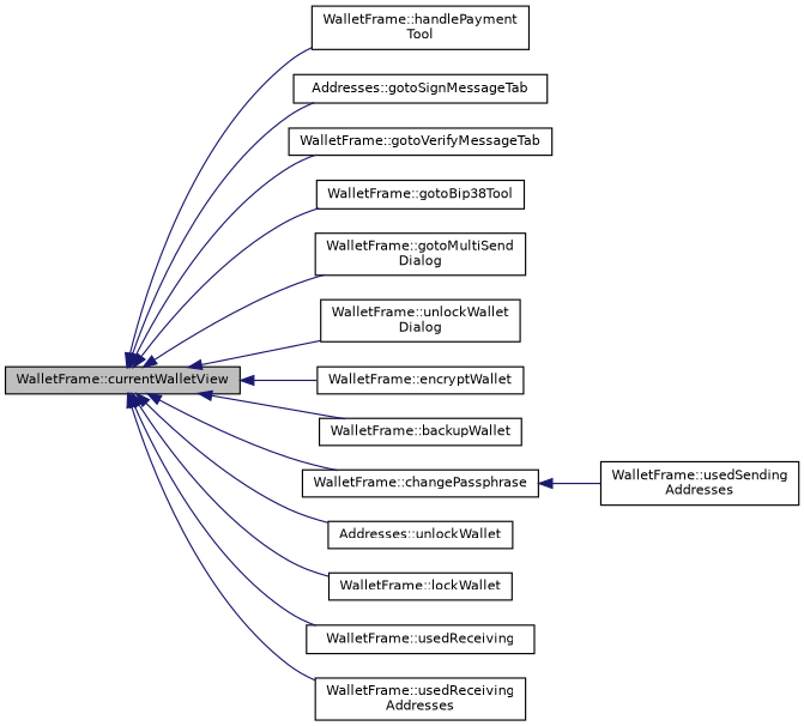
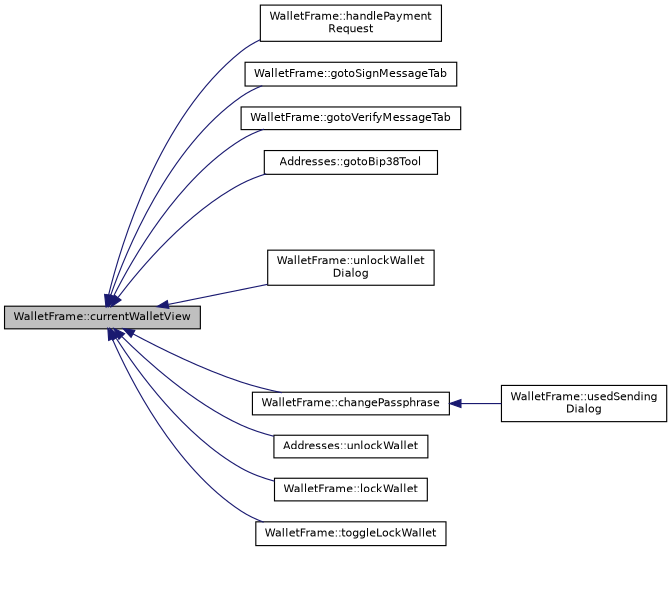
  digraph {
    rankdir=LR
    node [color=black fillcolor=white fontname=Helvetica fontsize=10 shape=record style=filled]
    edge [color=midnightblue dir=back fontname=Helvetica fontsize=10 labelfontname=Helvetica labelfontsize=10 style=solid]
    n1 [fillcolor=grey75 fontcolor=black height=0.2 label="WalletFrame::currentWalletView" width=0.4]
-   n2 [height=0.2 label="WalletFrame::handlePayment\lTool" width=0.4]
-   n3 [height=0.2 label="Addresses::gotoSignMessageTab" width=0.4]
+   n2 [height=0.2 label="WalletFrame::handlePayment\lRequest" width=0.4]
+   n3 [height=0.2 label="WalletFrame::gotoSignMessageTab" width=0.4]
    n4 [height=0.2 label="WalletFrame::gotoVerifyMessageTab" width=0.4]
-   n5 [height=0.2 label="WalletFrame::gotoBip38Tool" width=0.4]
-   n6 [height=0.2 label="WalletFrame::gotoMultiSend\lDialog" width=0.4]
+   n5 [height=0.2 label="Addresses::gotoBip38Tool" width=0.4]
    n7 [height=0.2 label="WalletFrame::unlockWallet\lDialog" width=0.4]
-   n8 [height=0.2 label="WalletFrame::encryptWallet" width=0.4]
-   n9 [height=0.2 label="WalletFrame::backupWallet" width=0.4]
    n10 [height=0.2 label="WalletFrame::changePassphrase" width=0.4]
    n11 [height=0.2 label="Addresses::unlockWallet" width=0.4]
    n12 [height=0.2 label="WalletFrame::lockWallet" width=0.4]
-   n13 [height=0.2 label="WalletFrame::usedReceiving" width=0.4]
-   n14 [height=0.2 label="WalletFrame::usedReceiving\lAddresses" width=0.4]
-   n15 [height=0.2 label="WalletFrame::usedSending\lAddresses" width=0.4]
+   n13 [height=0.2 label="WalletFrame::toggleLockWallet" width=0.4]
+   n15 [height=0.2 label="WalletFrame::usedSending\lDialog" width=0.4]
    n1 -> n2
    n1 -> n3
    n1 -> n4
    n1 -> n5
-   n1 -> n6
    n1 -> n7
-   n1 -> n8
-   n1 -> n9
    n1 -> n10
    n1 -> n11
    n1 -> n12
    n1 -> n13
-   n1 -> n14
    n10 -> n15
  }
